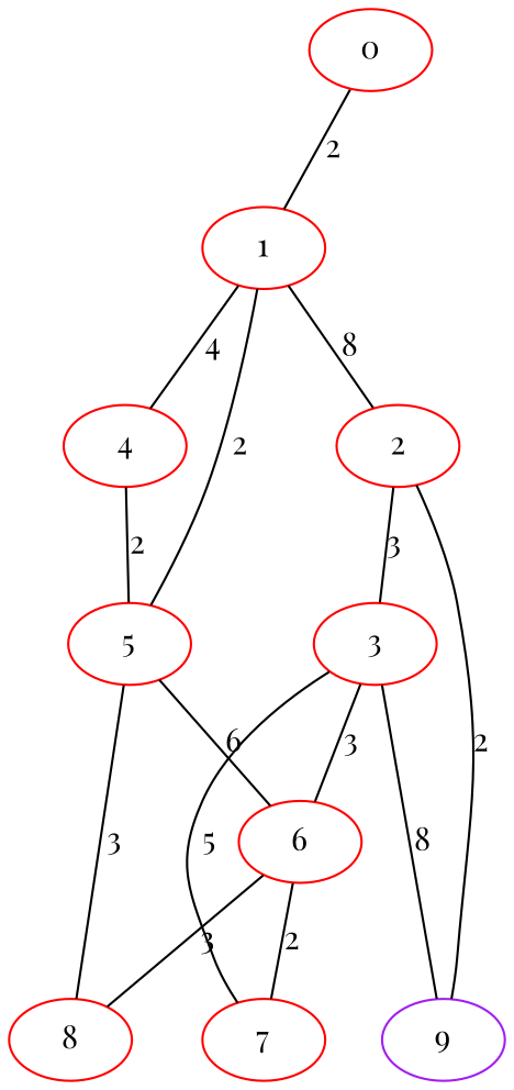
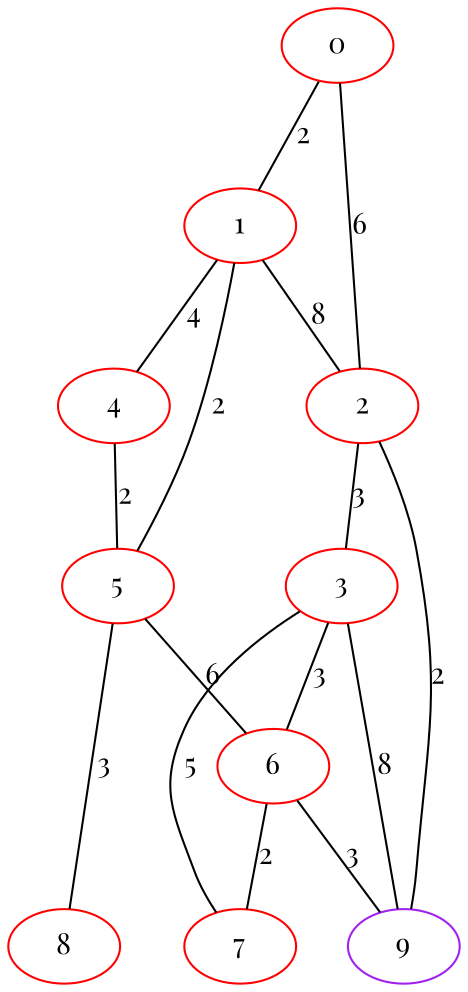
  graph {
    fontname="Playfair Display"
    node [color=red fontname="Playfair Display" weight=1]
    edge [fontname="Playfair Display"]
    0
    1
    2
    4
    5
    3
    9 [color=purple weight=4]
    6
    8
    7
    0 -- 1 [label=2]
+   0 -- 2 [label=6]
    1 -- 2 [label=8]
    1 -- 4 [label=4]
    1 -- 5 [label=2]
    2 -- 3 [label=3]
    2 -- 9 [label=2]
    4 -- 5 [label=2]
    5 -- 6 [label=6]
    5 -- 8 [label=3]
    3 -- 9 [label=8]
    3 -- 6 [label=3]
    3 -- 7 [label=5]
-   6 -- 8 [label=3]
+   6 -- 9 [label=3]
    6 -- 7 [label=2]
  }
